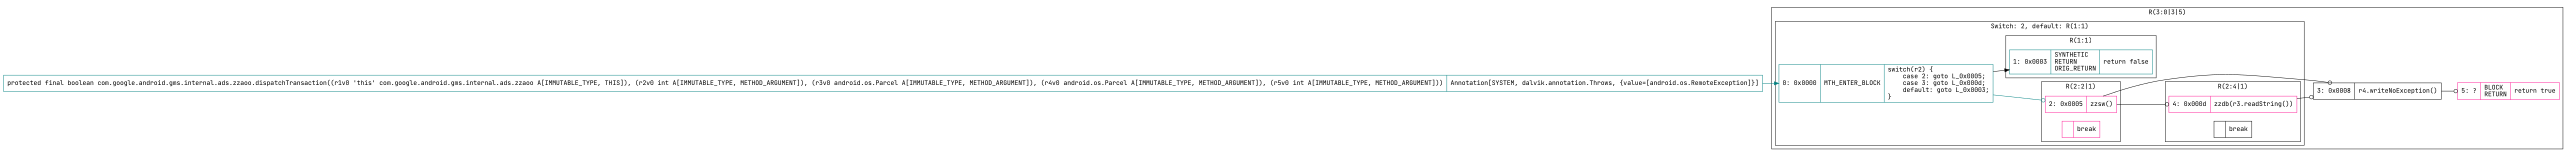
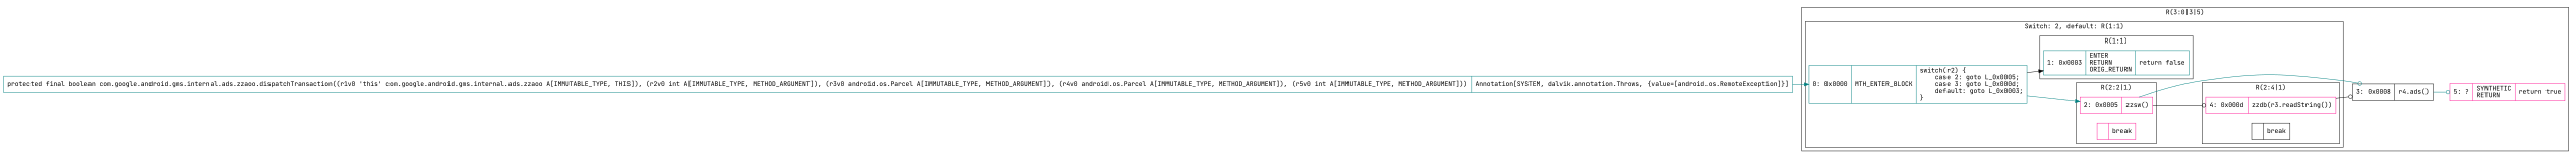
  digraph {
    fontname="JetBrains Mono"
    rankdir=LR
    node [color=deeppink fontname="JetBrains Mono" shape=record]
    edge [arrowhead=odot color=black fontname="JetBrains Mono"]
    n1 [label="{2\:\ 0x0005|zzsw()\l}"]
    n2 [label="{|break\l}"]
    n3 [label="{4\:\ 0x000d|zzdb(r3.readString())\l}"]
    n4 [color=black label="{|break\l}"]
-   n5 [color=teal label="{1\:\ 0x0003|SYNTHETIC\lRETURN\lORIG_RETURN\l|return false\l}"]
+   n5 [color=teal label="{1\:\ 0x0003|ENTER\lRETURN\lORIG_RETURN\l|return false\l}"]
    n6 [color=teal label="{0\:\ 0x0000|MTH_ENTER_BLOCK\l|switch(r2) \{\l    case 2: goto L_0x0005;\l    case 3: goto L_0x000d;\l    default: goto L_0x0003;\l\}\l}"]
-   n7 [color=black label="{3\:\ 0x0008|r4.writeNoException()\l}"]
-   n8 [label="{5\:\ ?|BLOCK\lRETURN\l|return true\l}"]
+   n7 [color=black label="{3\:\ 0x0008|r4.ads()\l}"]
+   n8 [label="{5\:\ ?|SYNTHETIC\lRETURN\l|return true\l}"]
    n9 [color=teal label="{protected final boolean com.google.android.gms.internal.ads.zzaoo.dispatchTransaction((r1v0 'this' com.google.android.gms.internal.ads.zzaoo A[IMMUTABLE_TYPE, THIS]), (r2v0 int A[IMMUTABLE_TYPE, METHOD_ARGUMENT]), (r3v0 android.os.Parcel A[IMMUTABLE_TYPE, METHOD_ARGUMENT]), (r4v0 android.os.Parcel A[IMMUTABLE_TYPE, METHOD_ARGUMENT]), (r5v0 int A[IMMUTABLE_TYPE, METHOD_ARGUMENT]))  | Annotation[SYSTEM, dalvik.annotation.Throws, \{value=[android.os.RemoteException]\}]\l}"]
    subgraph cluster_1 {
      label="R(3:0|3|5)"
      n7
      n8
      subgraph cluster_2 {
        label="Switch: 2, default: R(1:1)"
        n6
        subgraph cluster_3 {
          label="R(2:2|1)"
          n1
          n2
        }
        subgraph cluster_4 {
          label="R(2:4|1)"
          n3
          n4
        }
        subgraph cluster_5 {
          label="R(1:1)"
          n5
        }
      }
    }
    n1 -> n3
-   n1 -> n7
+   n1 -> n7 [color=teal]
    n3 -> n7
-   n6 -> n1 [color=teal]
+   n6 -> n1 [arrowhead=normal color=teal]
    n6 -> n5 [arrowhead=normal]
-   n7 -> n8
+   n7 -> n8 [color=teal]
    n9 -> n6 [arrowhead=normal color=teal]
  }
